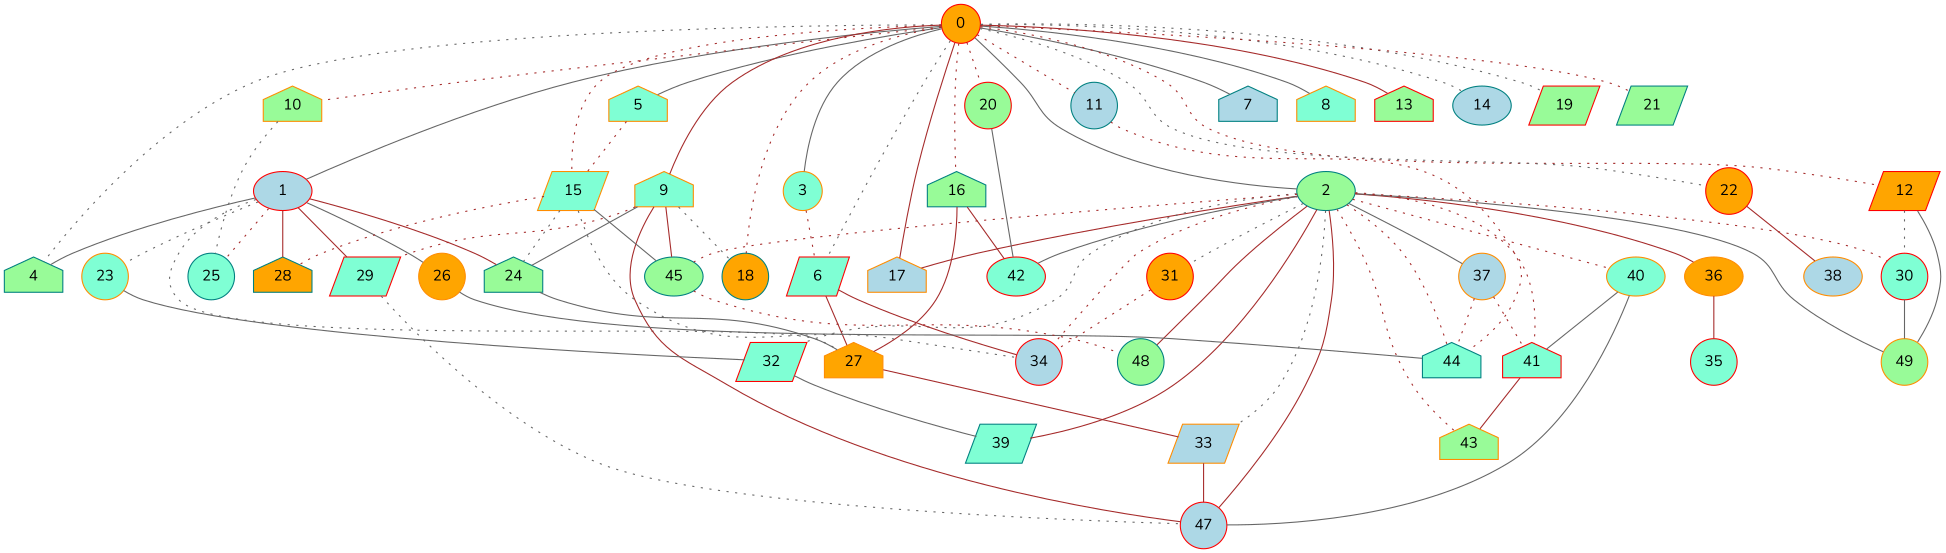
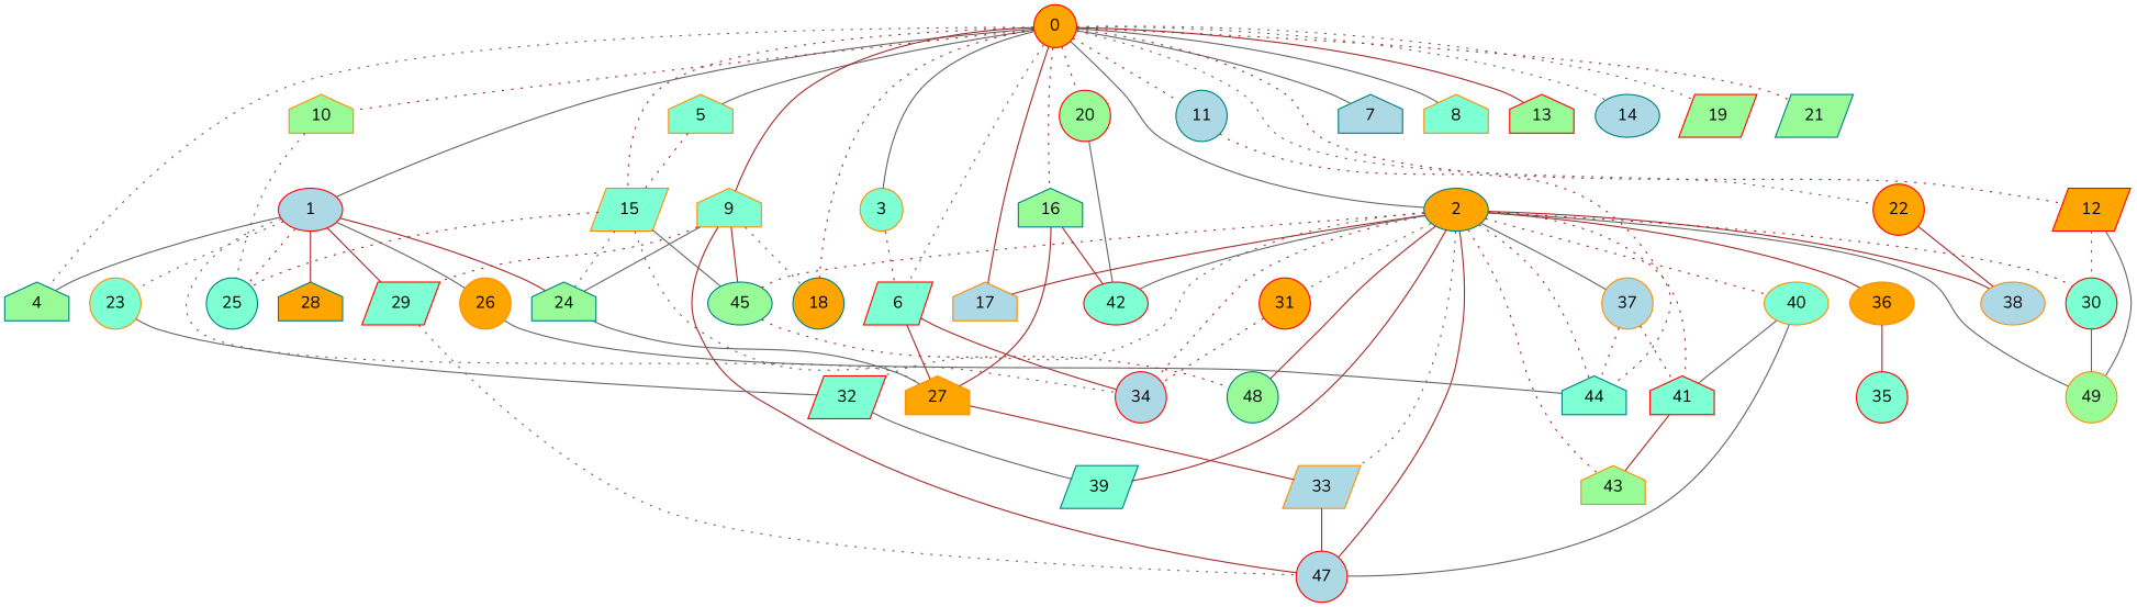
  graph {
    fontname=Nunito
    node [color=red fillcolor=aquamarine fontname=Nunito shape=circle style=filled]
    edge [color=brown fontname=Nunito style=solid]
    0 [fillcolor=orange]
    1 [fillcolor=lightblue shape=ellipse]
-   2 [color=teal fillcolor=palegreen shape=ellipse]
+   2 [color=teal fillcolor=orange shape=ellipse]
    3 [color=darkorange]
    4 [color=teal fillcolor=palegreen shape=house]
    5 [color=darkorange shape=house]
    6 [shape=parallelogram]
    7 [color=teal fillcolor=lightblue shape=house]
    8 [color=darkorange shape=house]
    9 [color=darkorange shape=house]
    10 [color=darkorange fillcolor=palegreen shape=house]
    11 [color=teal fillcolor=lightblue]
    12 [fillcolor=orange shape=parallelogram]
    13 [fillcolor=palegreen shape=house]
    14 [color=teal fillcolor=lightblue shape=ellipse]
    15 [color=darkorange shape=parallelogram]
    16 [color=teal fillcolor=palegreen shape=house]
    17 [color=darkorange fillcolor=lightblue shape=house]
    18 [color=teal fillcolor=orange]
    19 [fillcolor=palegreen shape=parallelogram]
    20 [fillcolor=palegreen]
    21 [color=teal fillcolor=palegreen shape=parallelogram]
    22 [fillcolor=orange]
    23 [color=darkorange]
    24 [color=teal fillcolor=palegreen shape=house]
    25 [color=teal]
    26 [color=darkorange fillcolor=orange]
    27 [color=darkorange fillcolor=orange shape=house]
    28 [color=teal fillcolor=orange shape=house]
    29 [shape=parallelogram]
    32 [shape=parallelogram]
    34 [fillcolor=lightblue]
    36 [color=darkorange fillcolor=orange shape=ellipse]
    37 [color=darkorange fillcolor=lightblue]
    38 [color=darkorange fillcolor=lightblue shape=ellipse]
    33 [color=darkorange fillcolor=lightblue shape=parallelogram]
    40 [color=darkorange shape=ellipse]
    41 [shape=house]
    42 [shape=ellipse]
    39 [color=teal shape=parallelogram]
    44 [color=teal shape=house]
    45 [color=teal fillcolor=palegreen shape=ellipse]
    47 [fillcolor=lightblue]
    48 [color=teal fillcolor=palegreen]
    43 [color=darkorange fillcolor=palegreen shape=house]
    49 [color=darkorange fillcolor=palegreen]
    30
    31 [fillcolor=orange]
    35
    0 -- 1 [color=gray40]
    0 -- 2 [color=gray40]
    0 -- 3 [color=gray40]
    0 -- 4 [color=gray40 style=dotted]
    0 -- 5 [color=gray40]
    0 -- 6 [color=gray40 style=dotted]
    0 -- 7 [color=gray40]
    0 -- 8 [color=gray40]
    0 -- 9
    0 -- 10 [style=dotted]
    0 -- 11 [style=dotted]
    0 -- 12 [style=dotted]
    0 -- 13
    0 -- 14 [color=gray40 style=dotted]
    0 -- 15 [style=dotted]
    0 -- 16 [style=dotted]
    0 -- 17
    0 -- 18 [style=dotted]
    0 -- 19 [color=gray40 style=dotted]
    0 -- 20 [style=dotted]
    0 -- 21 [style=dotted]
    0 -- 22 [color=gray40 style=dotted]
    1 -- 4 [color=gray40]
    1 -- 23 [color=gray40 style=dotted]
    1 -- 24
    1 -- 25 [style=dotted]
    1 -- 26 [color=gray40]
    1 -- 27 [color=gray40 style=dotted]
    1 -- 28
    1 -- 29
    2 -- 17
    2 -- 32 [color=gray40 style=dotted]
    2 -- 34 [style=dotted]
    2 -- 36
    2 -- 37 [color=gray40]
+   2 -- 38
    2 -- 33 [color=gray40 style=dotted]
    2 -- 40 [style=dotted]
    2 -- 41 [style=dotted]
    2 -- 42 [color=gray40]
    2 -- 39
    2 -- 44 [style=dotted]
    2 -- 45 [style=dotted]
    2 -- 47
    2 -- 48
    2 -- 43 [style=dotted]
    2 -- 49 [color=gray40]
    2 -- 30 [style=dotted]
    2 -- 31 [color=gray40 style=dotted]
    3 -- 6 [style=dotted]
    5 -- 15 [style=dotted]
    6 -- 27
    6 -- 34
    9 -- 18 [color=gray40 style=dotted]
    9 -- 24 [color=gray40]
    9 -- 29 [style=dotted]
    9 -- 45
    9 -- 47
    10 -- 25 [color=gray40 style=dotted]
    11 -- 44 [style=dotted]
    12 -- 49 [color=gray40]
    12 -- 30 [color=gray40 style=dotted]
    15 -- 24 [color=gray40 style=dotted]
-   15 -- 28 [style=dotted]
+   15 -- 25 [style=dotted]
    15 -- 34 [color=gray40 style=dotted]
    15 -- 45 [color=gray40]
    16 -- 27
    16 -- 42
    20 -- 42 [color=gray40]
    22 -- 38
    23 -- 32 [color=gray40]
    24 -- 27 [color=gray40]
    26 -- 44 [color=gray40]
    27 -- 33
    29 -- 47 [color=gray40 style=dotted]
    32 -- 39 [color=gray40]
    36 -- 35
    37 -- 41 [style=dotted]
    37 -- 44 [style=dotted]
    33 -- 47
    40 -- 41 [color=gray40]
    40 -- 47 [color=gray40]
    41 -- 43
    45 -- 48 [style=dotted]
    30 -- 49 [color=gray40]
    31 -- 34 [style=dotted]
  }
